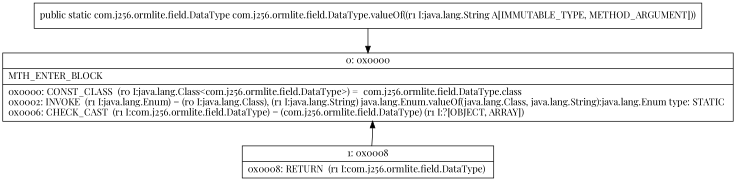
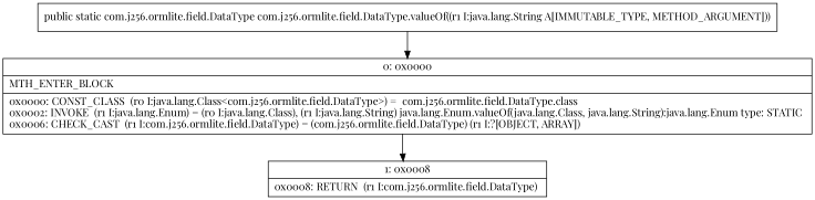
  digraph {
    fontname="Playfair Display"
    node [shape=record fontname="Playfair Display"]
    edge [fontname="Playfair Display"]
    n1 [label="{0\:\ 0x0000|MTH_ENTER_BLOCK\l|0x0000: CONST_CLASS  (r0 I:java.lang.Class\<com.j256.ormlite.field.DataType\>) =  com.j256.ormlite.field.DataType.class \l0x0002: INVOKE  (r1 I:java.lang.Enum) = (r0 I:java.lang.Class), (r1 I:java.lang.String) java.lang.Enum.valueOf(java.lang.Class, java.lang.String):java.lang.Enum type: STATIC \l0x0006: CHECK_CAST  (r1 I:com.j256.ormlite.field.DataType) = (com.j256.ormlite.field.DataType) (r1 I:?[OBJECT, ARRAY]) \l}"]
    n2 [label="{1\:\ 0x0008|0x0008: RETURN  (r1 I:com.j256.ormlite.field.DataType) \l}"]
    n3 [label="{public static com.j256.ormlite.field.DataType com.j256.ormlite.field.DataType.valueOf((r1 I:java.lang.String A[IMMUTABLE_TYPE, METHOD_ARGUMENT])) }"]
-   n2 -> n1
+   n1 -> n2
    n3 -> n1
  }
